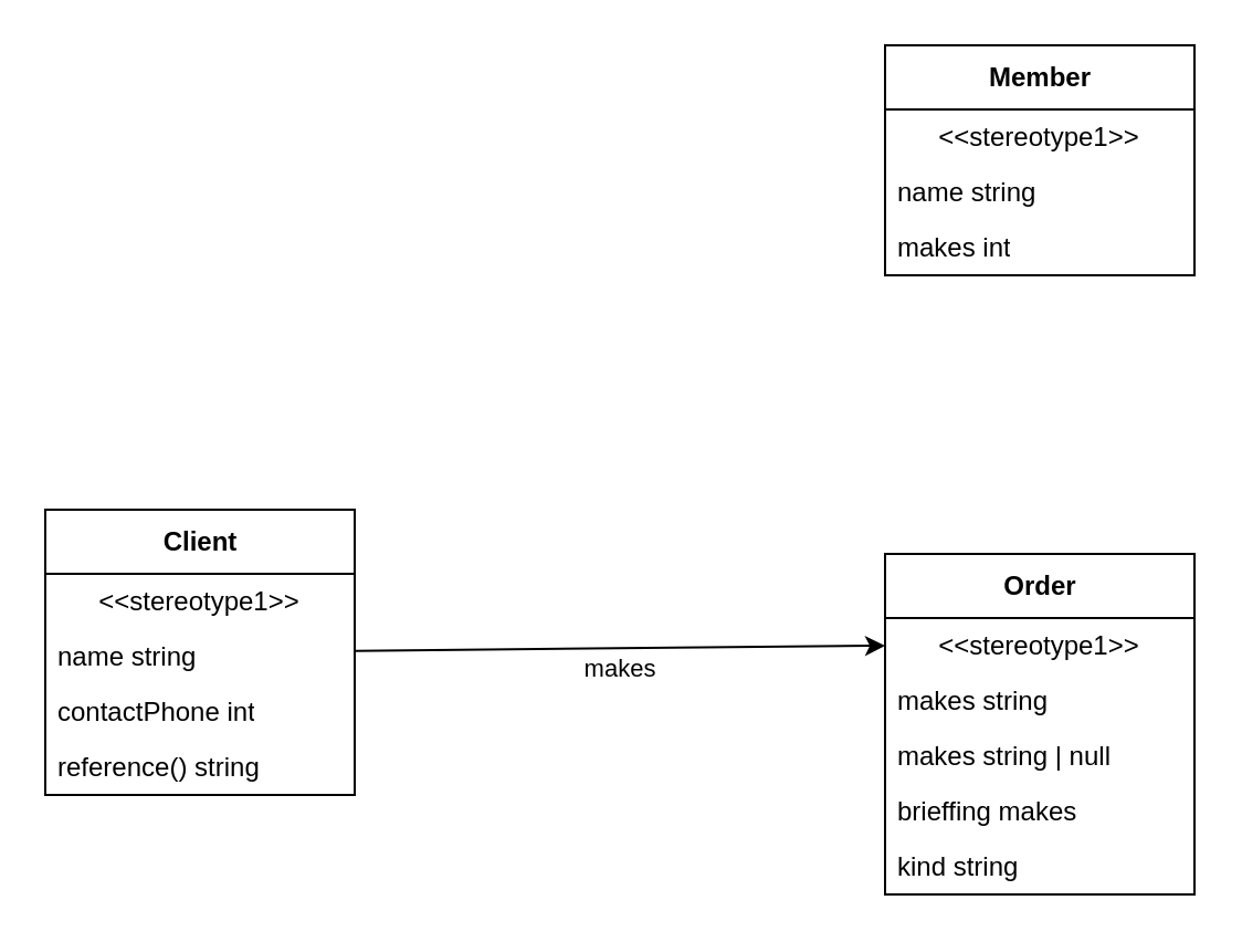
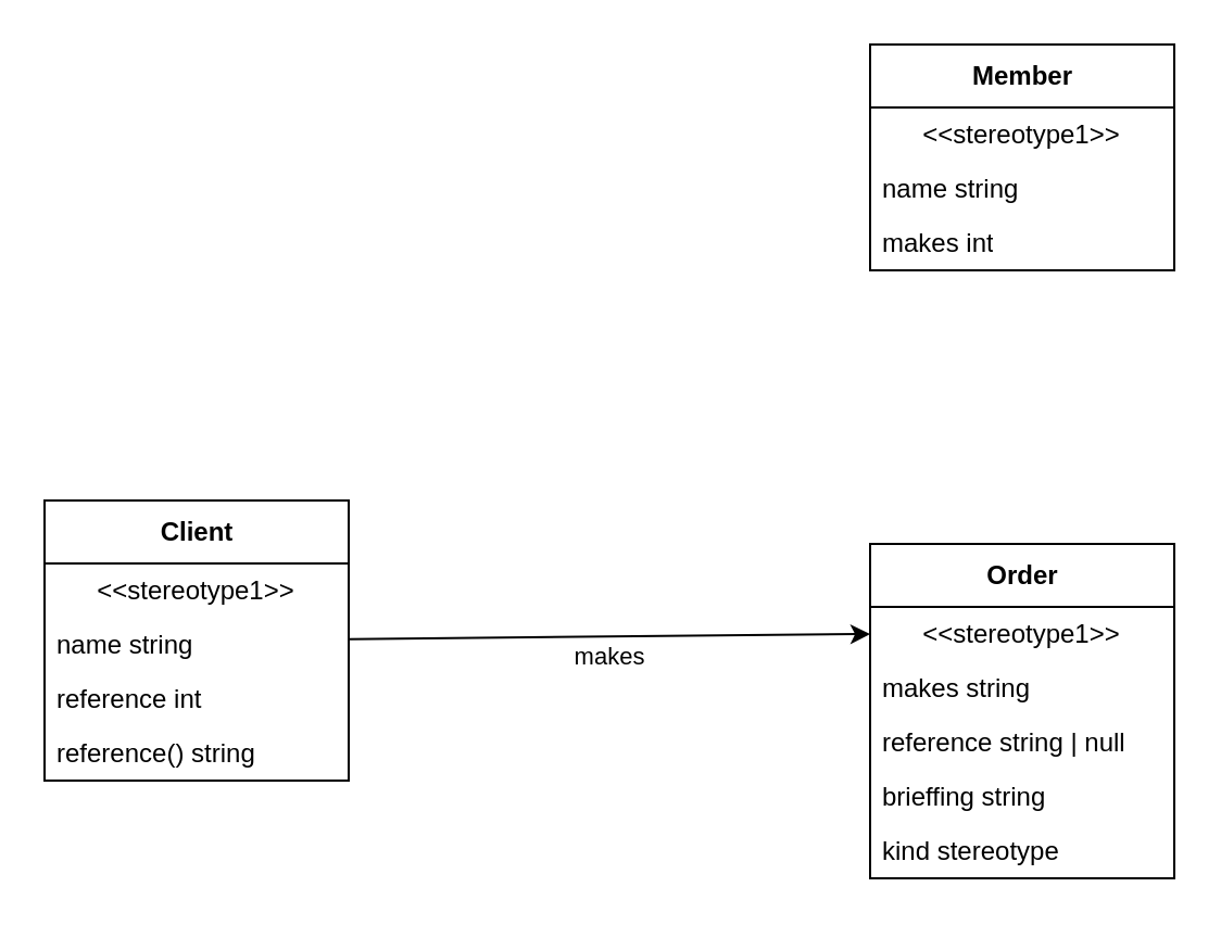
  <mxCell id="0" />
  <mxCell id="1" parent="0" />
  <mxCell id="2" style="edgeStyle=none;html=1;entryX=0;entryY=0.5;entryDx=0;entryDy=0;" parent="1" source="4" target="14" edge="1"><mxGeometry relative="1" as="geometry" /></mxCell>
  <mxCell id="3" value="makes" style="edgeLabel;html=1;align=center;verticalAlign=middle;resizable=0;points=[];" parent="2" vertex="1" connectable="0"><mxGeometry x="0.354" y="2" relative="1" as="geometry"><mxPoint x="-42" y="11" as="offset" /></mxGeometry></mxCell>
  <mxCell id="4" value="Client" style="swimlane;fontStyle=1;align=center;verticalAlign=middle;childLayout=stackLayout;horizontal=1;startSize=29;horizontalStack=0;resizeParent=1;resizeParentMax=0;resizeLast=0;collapsible=0;marginBottom=0;html=1;" parent="1" vertex="1"><mxGeometry x="20" y="230" width="140" height="129" as="geometry" /></mxCell>
  <mxCell id="5" value="&amp;lt;&amp;lt;stereotype1&amp;gt;&amp;gt;" style="text;html=1;strokeColor=none;fillColor=none;align=center;verticalAlign=middle;spacingLeft=4;spacingRight=4;overflow=hidden;rotatable=0;points=[[0,0.5],[1,0.5]];portConstraint=eastwest;" parent="4" vertex="1"><mxGeometry y="29" width="140" height="25" as="geometry" /></mxCell>
  <mxCell id="6" value="name string" style="text;html=1;strokeColor=none;fillColor=none;align=left;verticalAlign=middle;spacingLeft=4;spacingRight=4;overflow=hidden;rotatable=0;points=[[0,0.5],[1,0.5]];portConstraint=eastwest;" parent="4" vertex="1"><mxGeometry y="54" width="140" height="25" as="geometry" /></mxCell>
- <mxCell id="7" value="contactPhone int" style="text;html=1;strokeColor=none;fillColor=none;align=left;verticalAlign=middle;spacingLeft=4;spacingRight=4;overflow=hidden;rotatable=0;points=[[0,0.5],[1,0.5]];portConstraint=eastwest;" parent="4" vertex="1"><mxGeometry y="79" width="140" height="25" as="geometry" /></mxCell>
+ <mxCell id="7" value="reference int" style="text;html=1;strokeColor=none;fillColor=none;align=left;verticalAlign=middle;spacingLeft=4;spacingRight=4;overflow=hidden;rotatable=0;points=[[0,0.5],[1,0.5]];portConstraint=eastwest;" parent="4" vertex="1"><mxGeometry y="79" width="140" height="25" as="geometry" /></mxCell>
  <mxCell id="8" value="reference() string" style="text;html=1;strokeColor=none;fillColor=none;align=left;verticalAlign=middle;spacingLeft=4;spacingRight=4;overflow=hidden;rotatable=0;points=[[0,0.5],[1,0.5]];portConstraint=eastwest;" parent="4" vertex="1"><mxGeometry y="104" width="140" height="25" as="geometry" /></mxCell>
  <mxCell id="9" value="Member" style="swimlane;fontStyle=1;align=center;verticalAlign=middle;childLayout=stackLayout;horizontal=1;startSize=29;horizontalStack=0;resizeParent=1;resizeParentMax=0;resizeLast=0;collapsible=0;marginBottom=0;html=1;" parent="1" vertex="1"><mxGeometry x="400" y="20" width="140" height="104" as="geometry" /></mxCell>
  <mxCell id="10" value="&amp;lt;&amp;lt;stereotype1&amp;gt;&amp;gt;" style="text;html=1;strokeColor=none;fillColor=none;align=center;verticalAlign=middle;spacingLeft=4;spacingRight=4;overflow=hidden;rotatable=0;points=[[0,0.5],[1,0.5]];portConstraint=eastwest;" parent="9" vertex="1"><mxGeometry y="29" width="140" height="25" as="geometry" /></mxCell>
  <mxCell id="11" value="name string" style="text;html=1;strokeColor=none;fillColor=none;align=left;verticalAlign=middle;spacingLeft=4;spacingRight=4;overflow=hidden;rotatable=0;points=[[0,0.5],[1,0.5]];portConstraint=eastwest;" parent="9" vertex="1"><mxGeometry y="54" width="140" height="25" as="geometry" /></mxCell>
  <mxCell id="12" value="makes int" style="text;html=1;strokeColor=none;fillColor=none;align=left;verticalAlign=middle;spacingLeft=4;spacingRight=4;overflow=hidden;rotatable=0;points=[[0,0.5],[1,0.5]];portConstraint=eastwest;" parent="9" vertex="1"><mxGeometry y="79" width="140" height="25" as="geometry" /></mxCell>
  <mxCell id="13" value="Order" style="swimlane;fontStyle=1;align=center;verticalAlign=middle;childLayout=stackLayout;horizontal=1;startSize=29;horizontalStack=0;resizeParent=1;resizeParentMax=0;resizeLast=0;collapsible=0;marginBottom=0;html=1;" parent="1" vertex="1"><mxGeometry x="400" y="250" width="140" height="154" as="geometry" /></mxCell>
  <mxCell id="14" value="&amp;lt;&amp;lt;stereotype1&amp;gt;&amp;gt;" style="text;html=1;strokeColor=none;fillColor=none;align=center;verticalAlign=middle;spacingLeft=4;spacingRight=4;overflow=hidden;rotatable=0;points=[[0,0.5],[1,0.5]];portConstraint=eastwest;" parent="13" vertex="1"><mxGeometry y="29" width="140" height="25" as="geometry" /></mxCell>
  <mxCell id="15" value="makes string" style="text;html=1;strokeColor=none;fillColor=none;align=left;verticalAlign=middle;spacingLeft=4;spacingRight=4;overflow=hidden;rotatable=0;points=[[0,0.5],[1,0.5]];portConstraint=eastwest;" parent="13" vertex="1"><mxGeometry y="54" width="140" height="25" as="geometry" /></mxCell>
- <mxCell id="16" value="makes string | null" style="text;html=1;strokeColor=none;fillColor=none;align=left;verticalAlign=middle;spacingLeft=4;spacingRight=4;overflow=hidden;rotatable=0;points=[[0,0.5],[1,0.5]];portConstraint=eastwest;" parent="13" vertex="1"><mxGeometry y="79" width="140" height="25" as="geometry" /></mxCell>
- <mxCell id="17" value="brieffing makes&amp;nbsp;" style="text;html=1;strokeColor=none;fillColor=none;align=left;verticalAlign=middle;spacingLeft=4;spacingRight=4;overflow=hidden;rotatable=0;points=[[0,0.5],[1,0.5]];portConstraint=eastwest;" parent="13" vertex="1"><mxGeometry y="104" width="140" height="25" as="geometry" /></mxCell>
- <mxCell id="18" value="kind string&amp;nbsp;" style="text;html=1;strokeColor=none;fillColor=none;align=left;verticalAlign=middle;spacingLeft=4;spacingRight=4;overflow=hidden;rotatable=0;points=[[0,0.5],[1,0.5]];portConstraint=eastwest;" parent="13" vertex="1"><mxGeometry y="129" width="140" height="25" as="geometry" /></mxCell>
+ <mxCell id="16" value="reference string | null" style="text;html=1;strokeColor=none;fillColor=none;align=left;verticalAlign=middle;spacingLeft=4;spacingRight=4;overflow=hidden;rotatable=0;points=[[0,0.5],[1,0.5]];portConstraint=eastwest;" parent="13" vertex="1"><mxGeometry y="79" width="140" height="25" as="geometry" /></mxCell>
+ <mxCell id="17" value="brieffing string&amp;nbsp;" style="text;html=1;strokeColor=none;fillColor=none;align=left;verticalAlign=middle;spacingLeft=4;spacingRight=4;overflow=hidden;rotatable=0;points=[[0,0.5],[1,0.5]];portConstraint=eastwest;" parent="13" vertex="1"><mxGeometry y="104" width="140" height="25" as="geometry" /></mxCell>
+ <mxCell id="18" value="kind stereotype&amp;nbsp;" style="text;html=1;strokeColor=none;fillColor=none;align=left;verticalAlign=middle;spacingLeft=4;spacingRight=4;overflow=hidden;rotatable=0;points=[[0,0.5],[1,0.5]];portConstraint=eastwest;" parent="13" vertex="1"><mxGeometry y="129" width="140" height="25" as="geometry" /></mxCell>
